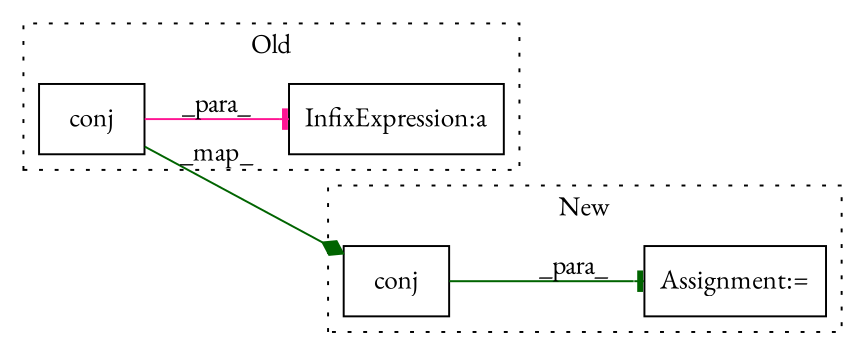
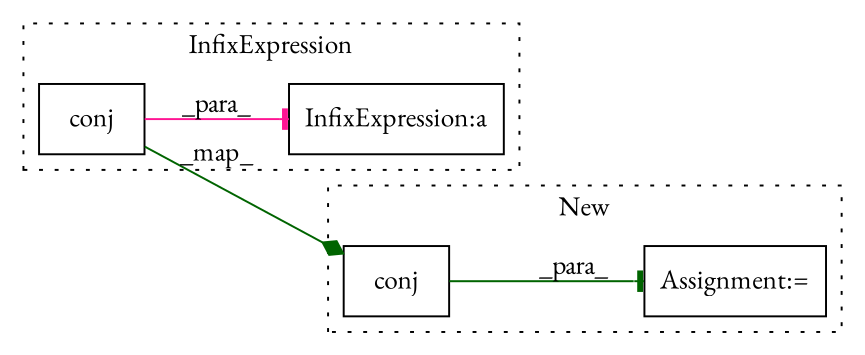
  digraph {
    rankdir=LR
    fontname="EB Garamond"
    node [a=32 l=6 shape=box fontname="EB Garamond"]
    edge [color=darkgreen arrowhead=tee fontname="EB Garamond"]
    n1 [label=conj s=2398]
    n2 [a=27 l=3 label="InfixExpression:a" s=2404]
    n3 [label=conj s=2410]
    n4 [a=7 l=1 label="Assignment:=" s=2593]
    subgraph cluster_1 {
-     label=Old
+     label=InfixExpression
      style=dotted
      n1
      n2
    }
    subgraph cluster_2 {
      label=New
      style=dotted
      n3
      n4
    }
    n1 -> n2 [label=_para_ color=deeppink]
    n1 -> n3 [label=_map_ arrowhead=diamond]
    n3 -> n4 [label=_para_]
  }
